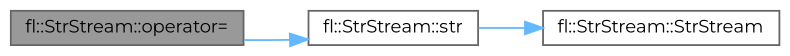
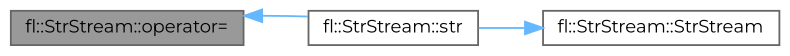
  digraph {
    fontname=Montserrat
    rankdir=LR
    node [color=grey40 fillcolor=white fontname=Montserrat fontsize=10 shape=box style=filled]
    edge [color=steelblue1 fontname=Montserrat fontsize=10 labelfontname=Helvetica labelfontsize=10 style=solid]
    n1 [color=gray40 fillcolor=grey60 fontcolor=black height=0.2 label="fl::StrStream::operator=" width=0.4]
    n2 [height=0.2 label="fl::StrStream::str" width=0.4]
    n3 [height=0.2 label="fl::StrStream::StrStream" width=0.4]
-   n1 -> n2
+   n2 -> n1
    n2 -> n3
  }
